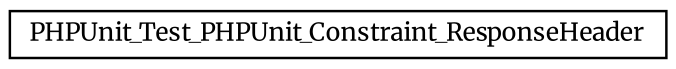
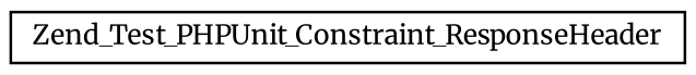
  digraph {
    rankdir=TB
    fontname=Merriweather
-   n1 [color=black fillcolor=white fontname=Merriweather fontsize=10 height=0.2 label=PHPUnit_Test_PHPUnit_Constraint_ResponseHeader shape=record style=filled width=0.4]
+   n1 [color=black fillcolor=white fontname=Merriweather fontsize=10 height=0.2 label=Zend_Test_PHPUnit_Constraint_ResponseHeader shape=record style=filled width=0.4]
  }
